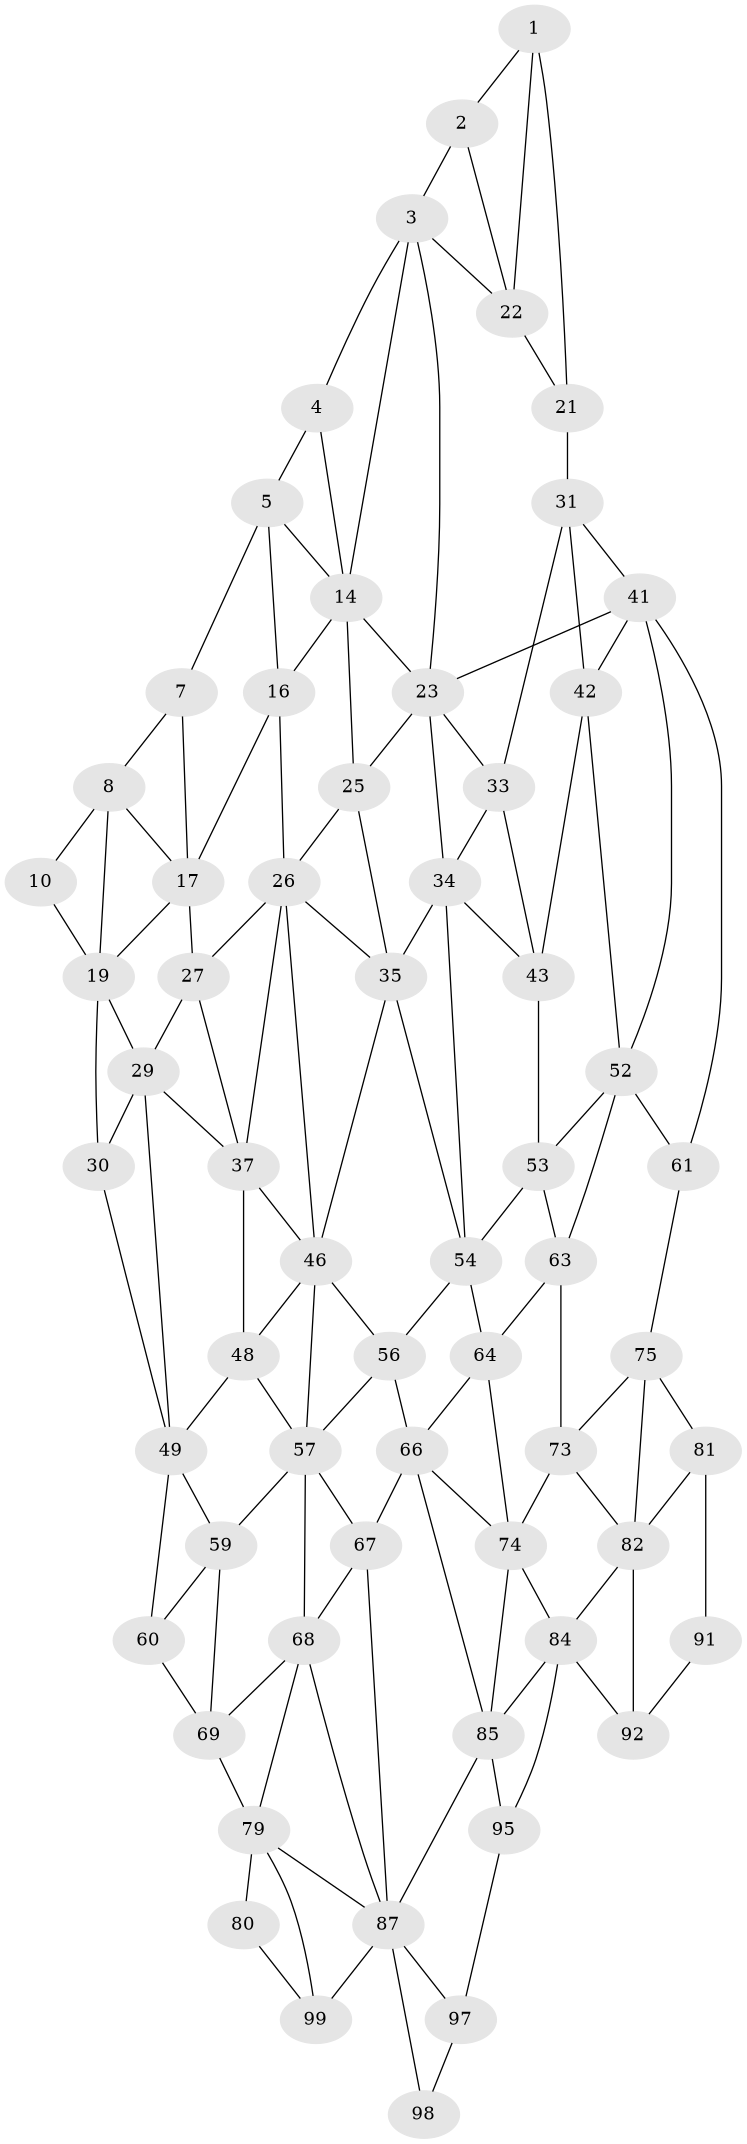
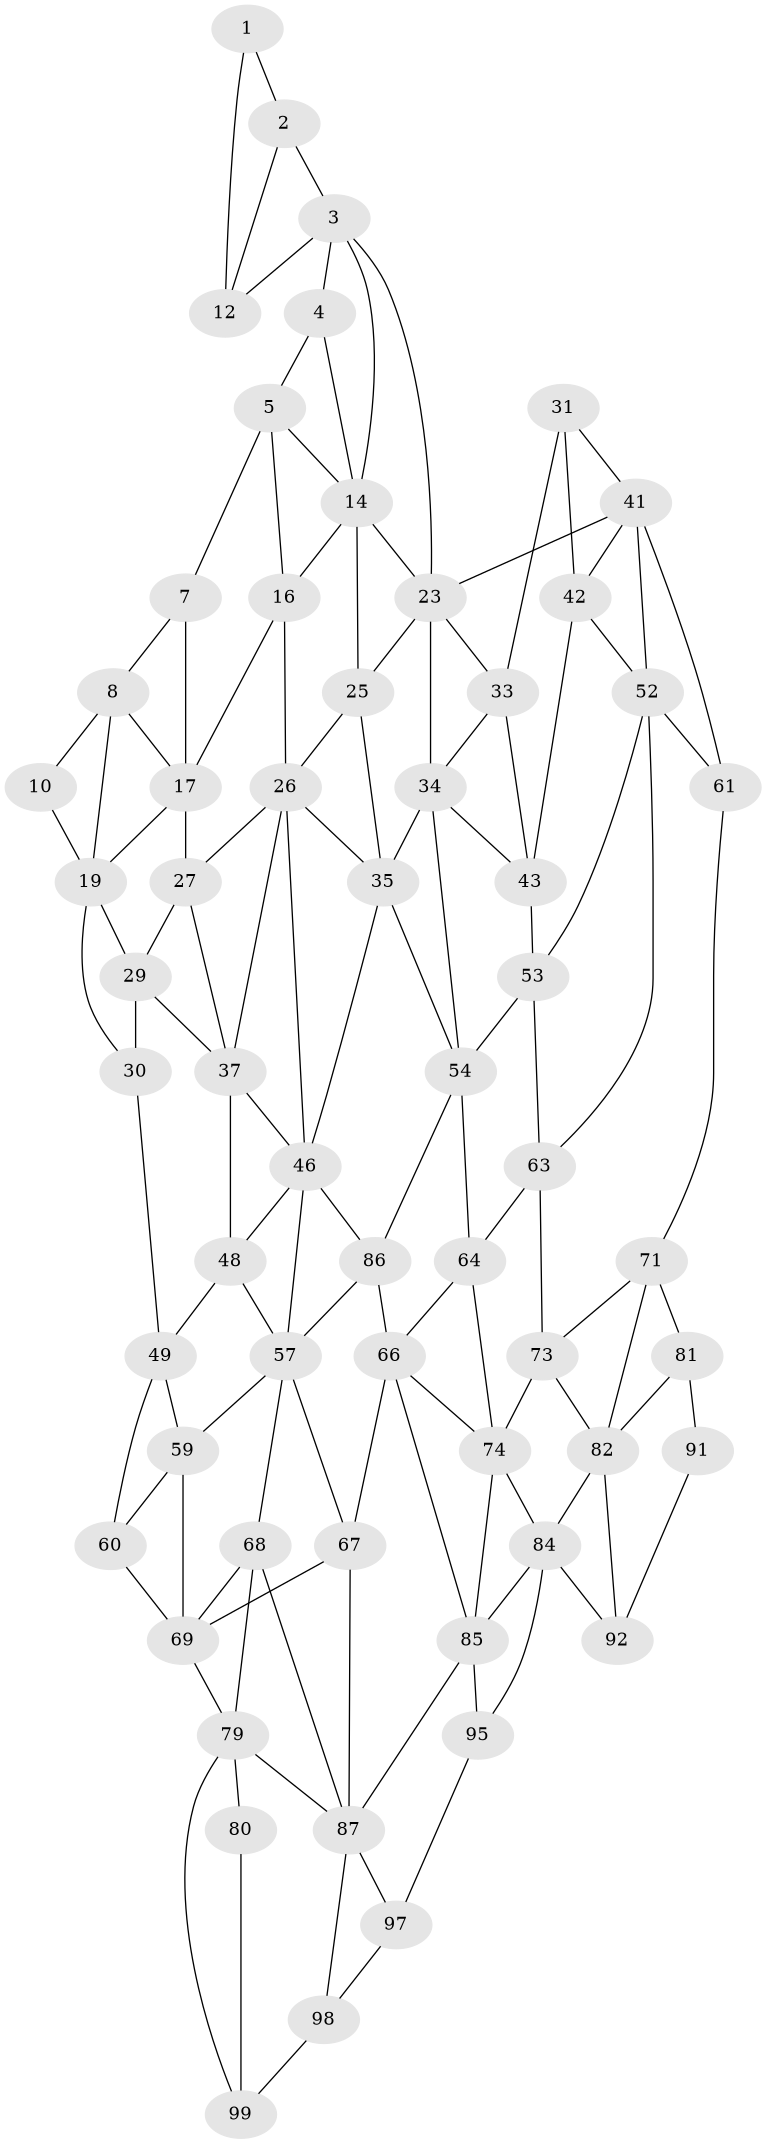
  graph {
    node [color=gray90 style=filled]
    1 [super="+11"]
    2
-   12 [label=22]
-   21 [super="+22"]
+   12
    3 [super="+13"]
    31 [super="+32"]
    4
    14 [super="+15"]
    23 [super="+24"]
    5 [super="+6"]
    16
    25
    33
    34 [super="+44"]
    7
    8 [super="+9"]
    17 [super="+18"]
    26 [super="+36"]
    10
    19 [super="+20"]
    27 [super="+28"]
    29 [super="+39"]
    30 [super="+40"]
    35 [super="+45"]
    37 [super="+38"]
    46 [super="+47"]
    49 [super="+50"]
    41 [super="+51"]
    42
    43
    54 [super="+55"]
    48
-   56
+   56 [label=86]
    57 [super="+58"]
    59
    60 [super="+70"]
    52 [super="+62"]
    61
    53
    64 [super="+65"]
    63
-   71 [super="+72" label=75]
+   71 [super="+72"]
    66 [super="+76"]
    67 [super="+77"]
    68 [super="+78"]
    69
    73
    81
    82 [super="+83"]
    74 [super="+75"]
    85 [super="+86"]
    87 [super="+88"]
    79 [super="+89"]
    80 [super="+90"]
    99 [super="+100"]
    84 [super="+94"]
    95 [super="+96"]
    97
    98
    91
    92 [super="+93"]
    1 -- 2
    1 -- 12
-   1 -- 21
    2 -- 12
    2 -- 3
-   12 -- 21
-   21 -- 31 [weight=2]
    3 -- 12
    3 -- 4
    3 -- 14
    3 -- 23
    31 -- 33
    31 -- 41
    31 -- 42
    4 -- 14
    4 -- 5
    14 -- 23
    14 -- 16
    14 -- 25
    23 -- 25
    23 -- 33
    23 -- 34
    5 -- 14
    5 -- 16
    5 -- 7
    16 -- 17
    16 -- 26
    25 -- 26
    25 -- 35
    33 -- 34
    33 -- 43
    34 -- 35 [weight=2]
    34 -- 43
    34 -- 54
    7 -- 8
    7 -- 17
    8 -- 17
    8 -- 10
    8 -- 19
    17 -- 19
    17 -- 27 [weight=2]
    26 -- 27
    26 -- 35
    26 -- 37
    26 -- 46
    10 -- 19
    19 -- 29
    19 -- 30
    27 -- 29
    27 -- 37 [weight=2]
    29 -- 30 [weight=2]
    29 -- 37
-   29 -- 49
    30 -- 49
    35 -- 46
    35 -- 54
    37 -- 46
    37 -- 48
    46 -- 48
    46 -- 56
    46 -- 57
    49 -- 59
    49 -- 60
    41 -- 23
    41 -- 42
    41 -- 52
    41 -- 61
    42 -- 43
    42 -- 52
    43 -- 53
    54 -- 56
    54 -- 64 [weight=2]
    48 -- 49
    48 -- 57
    56 -- 57
    56 -- 66
    57 -- 59
    57 -- 67
    57 -- 68
    59 -- 60
    59 -- 69
    60 -- 69
    52 -- 61
    52 -- 53
    52 -- 63
    61 -- 71
    53 -- 54
    53 -- 63
    64 -- 66
    64 -- 74 [weight=2]
    63 -- 64
    63 -- 73
    71 -- 73
    71 -- 81
    71 -- 82
    66 -- 67 [weight=2]
    66 -- 74
    66 -- 85
-   67 -- 68 [weight=2]
+   67 -- 69 [weight=2]
    67 -- 87
    68 -- 69
    68 -- 87
    68 -- 79
    69 -- 79
    73 -- 82
    73 -- 74
    81 -- 82
    81 -- 91
    82 -- 84
    82 -- 92 [weight=2]
    74 -- 85
    74 -- 84
    85 -- 87
    85 -- 95 [weight=2]
    87 -- 97
    87 -- 98
    79 -- 87
    79 -- 80 [weight=2]
    79 -- 99
    80 -- 99
    84 -- 85
    84 -- 95
    84 -- 92
    95 -- 97
    97 -- 98
-   87 -- 99
+   98 -- 99
    91 -- 92
  }
